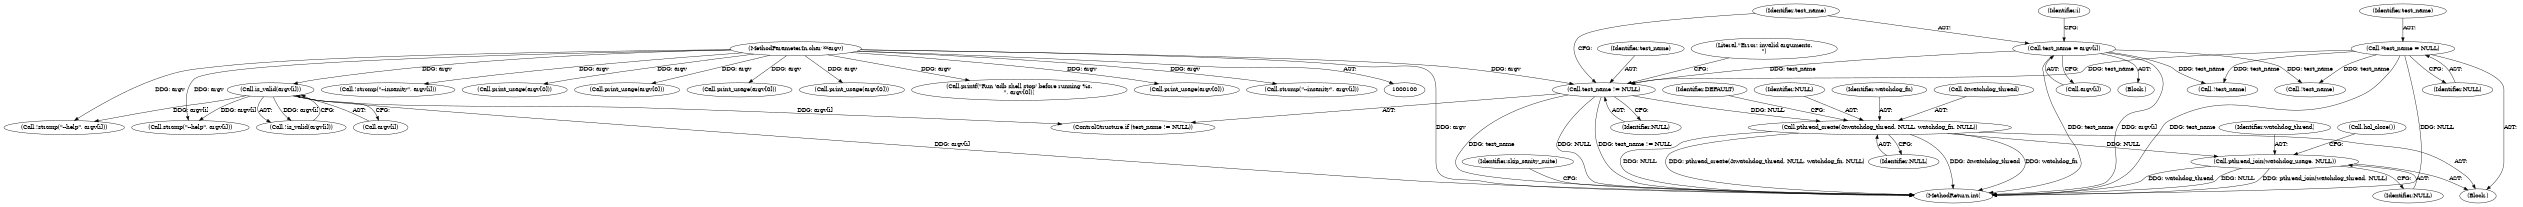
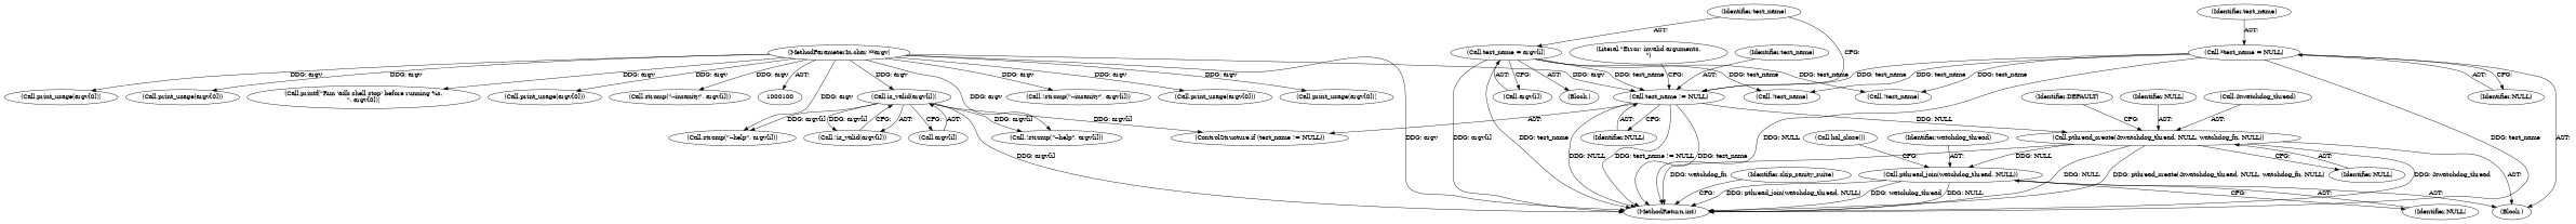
  digraph {
    n1 [label="(Call,pthread_create(&watchdog_thread, NULL, watchdog_fn, NULL))"]
-   n2 [label="(Call,pthread_join(watchdog_usage, NULL))"]
+   n2 [label="(Call,pthread_join(watchdog_thread, NULL))"]
    n3 [label="(Block,)"]
    n4 [label="(MethodReturn,int)"]
    n5 [label="(Identifier,NULL)"]
    n6 [label="(Identifier,NULL)"]
    n7 [label="(Call,test_name != NULL)"]
    n8 [label="(Identifier,NULL)"]
    n9 [label="(ControlStructure,if (test_name != NULL))"]
    n10 [label="(Call,test_name = argv[i])"]
    n11 [label="(Call,!test_name)"]
    n12 [label="(Block,)"]
    n13 [label="(Call,!test_name)"]
    n14 [label="(Call,argv[i])"]
    n15 [label="(Call,is_valid(argv[i]))"]
    n16 [label="(Call,!is_valid(argv[i]))"]
    n17 [label="(Call,argv[i])"]
    n18 [label="(Call,strcmp(\"--help\", argv[i]))"]
    n19 [label="(Call,!strcmp(\"--help\", argv[i]))"]
    n20 [label="(MethodParameterIn,char **argv)"]
    n21 [label="(Call,!strcmp(\"--insanity\", argv[i]))"]
    n22 [label="(Call,print_usage(argv[0]))"]
    n23 [label="(Call,print_usage(argv[0]))"]
    n24 [label="(Call,print_usage(argv[0]))"]
    n25 [label="(Call,print_usage(argv[0]))"]
    n26 [label="(Call,printf(\"Run 'adb shell stop' before running %s.\n\", argv[0]))"]
    n27 [label="(Call,print_usage(argv[0]))"]
    n28 [label="(Call,strcmp(\"--insanity\", argv[i]))"]
    1000100
    n30 [label="(Call,*test_name = NULL)"]
    n31 [label="(Identifier,NULL)"]
    n32 [label="(Identifier,test_name)"]
    n33 [label="(Identifier,skip_sanity_suite)"]
    n34 [label="(Identifier,NULL)"]
-   n35 [label="(Identifier,watchdog_fn)"]
    n36 [label="(Identifier,test_name)"]
    n37 [label="(Call,&watchdog_thread)"]
    n38 [label="(Identifier,DEFAULT)"]
    n39 [label="(Identifier,test_name)"]
    n40 [label="(Literal,\"Error: invalid arguments.\n\")"]
    n41 [label="(Call,hal_close())"]
    n42 [label="(Identifier,watchdog_thread)"]
-   n43 [label="(Identifier,i)"]
    n1 -> n2 [label="DDG: NULL"]
    n1 -> n3 [label="AST: "]
    n1 -> n4 [label="DDG: &watchdog_thread"]
    n1 -> n4 [label="DDG: watchdog_fn"]
    n1 -> n4 [label="DDG: NULL"]
    n1 -> n4 [label="DDG: pthread_create(&watchdog_thread, NULL, watchdog_fn, NULL)"]
    n1 -> n5 [label="CFG: "]
    n2 -> n3 [label="AST: "]
    n2 -> n4 [label="DDG: pthread_join(watchdog_thread, NULL)"]
    n2 -> n4 [label="DDG: watchdog_thread"]
    n2 -> n4 [label="DDG: NULL"]
    n2 -> n6 [label="CFG: "]
    n5 -> n1 [label="AST: "]
    n6 -> n2 [label="AST: "]
    n7 -> n1 [label="DDG: NULL"]
    n7 -> n4 [label="DDG: NULL"]
    n7 -> n4 [label="DDG: test_name != NULL"]
    n7 -> n4 [label="DDG: test_name"]
    n7 -> n8 [label="CFG: "]
    n7 -> n9 [label="AST: "]
    n8 -> n7 [label="AST: "]
    n10 -> n4 [label="DDG: argv[i]"]
    n10 -> n4 [label="DDG: test_name"]
    n10 -> n7 [label="DDG: test_name"]
    n10 -> n11 [label="DDG: test_name"]
    n10 -> n12 [label="AST: "]
    n10 -> n13 [label="DDG: test_name"]
    n10 -> n14 [label="CFG: "]
    n14 -> n10 [label="AST: "]
    n15 -> n4 [label="DDG: argv[i]"]
    n15 -> n9 [label="DDG: argv[i]"]
    n15 -> n16 [label="AST: "]
    n15 -> n16 [label="DDG: argv[i]"]
    n15 -> n17 [label="CFG: "]
    n15 -> n18 [label="DDG: argv[i]"]
    n15 -> n19 [label="DDG: argv[i]"]
    n16 -> n15 [label="CFG: "]
    n17 -> n15 [label="AST: "]
    n20 -> n4 [label="DDG: argv"]
    n20 -> n7 [label="DDG: argv"]
    n20 -> n15 [label="DDG: argv"]
    n20 -> n18 [label="DDG: argv"]
    n20 -> n19 [label="DDG: argv"]
    n20 -> n21 [label="DDG: argv"]
    n20 -> n22 [label="DDG: argv"]
    n20 -> n23 [label="DDG: argv"]
    n20 -> n24 [label="DDG: argv"]
    n20 -> n25 [label="DDG: argv"]
    n20 -> n26 [label="DDG: argv"]
    n20 -> n27 [label="DDG: argv"]
    n20 -> n28 [label="DDG: argv"]
    n20 -> 1000100 [label="AST: "]
    n30 -> n3 [label="AST: "]
    n30 -> n4 [label="DDG: NULL"]
    n30 -> n4 [label="DDG: test_name"]
    n30 -> n7 [label="DDG: test_name"]
    n30 -> n11 [label="DDG: test_name"]
    n30 -> n13 [label="DDG: test_name"]
    n30 -> n31 [label="CFG: "]
    n31 -> n30 [label="AST: "]
    n32 -> n7 [label="CFG: "]
    n32 -> n10 [label="AST: "]
    n33 -> n4 [label="CFG: "]
    n34 -> n1 [label="AST: "]
-   n35 -> n1 [label="AST: "]
    n36 -> n30 [label="AST: "]
    n37 -> n1 [label="AST: "]
    n38 -> n1 [label="CFG: "]
    n39 -> n7 [label="AST: "]
    n40 -> n7 [label="CFG: "]
    n41 -> n2 [label="CFG: "]
    n42 -> n2 [label="AST: "]
-   n43 -> n10 [label="CFG: "]
  }
